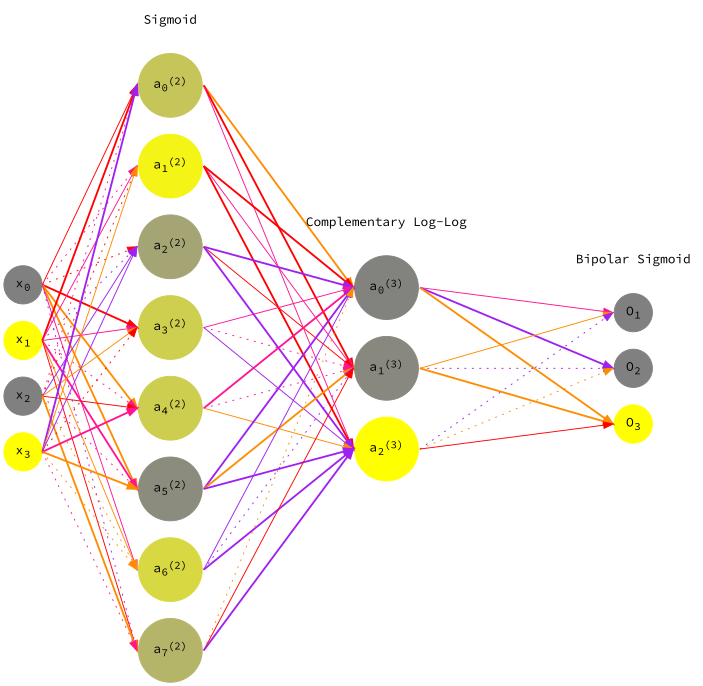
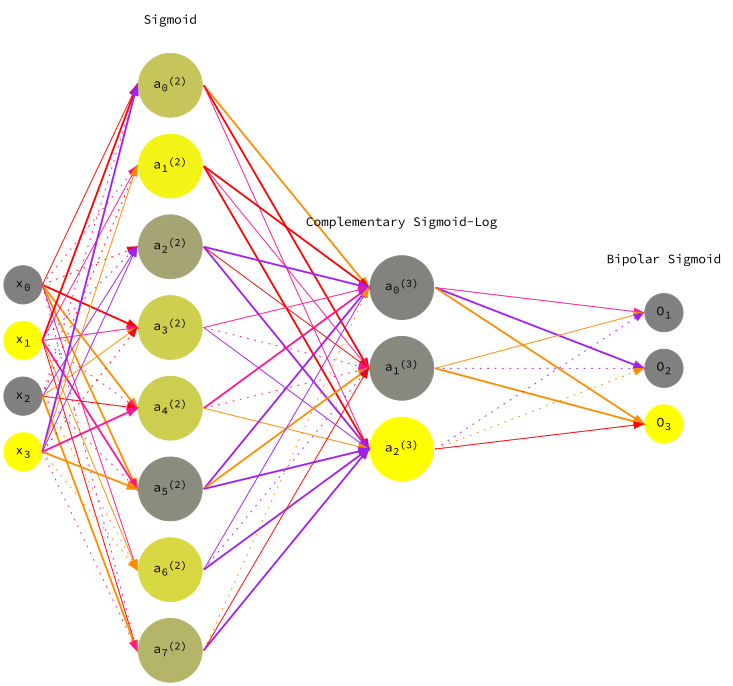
  digraph {
    rankdir=LR
    ranksep=1.4
    splines=false
    fontname="Source Code Pro"
    node [color="0.1667, 0.0, 0.5" fillcolor="0.1667, 0.0, 0.5" shape=circle style=filled fontname="Source Code Pro"]
    edge [headport=w style=bold tailport=e fontname="Source Code Pro"]
    n1 [label=<x<sub>0</sub>>]
    n2 [color="0.1667, 1.0, 1.0" fillcolor="0.1667, 1.0, 1.0" label=<x<sub>1</sub>>]
    n3 [label=<x<sub>2</sub>>]
    n4 [color="0.1667, 1.0, 1.0" fillcolor="0.1667, 1.0, 1.0" label=<x<sub>3</sub>>]
    n5 [color="0.1667, 0.544133, 0.772067" fillcolor="0.1667, 0.544133, 0.772067" label=<a<sub>0</sub><sup>(2)</sup>>]
    n6 [color="0.1667, 0.909694, 0.954847" fillcolor="0.1667, 0.909694, 0.954847" label=<a<sub>1</sub><sup>(2)</sup>>]
    n7 [color="0.1667, 0.287035, 0.643517" fillcolor="0.1667, 0.287035, 0.643517" label=<a<sub>2</sub><sup>(2)</sup>>]
    n8 [color="0.1667, 0.616310, 0.808155" fillcolor="0.1667, 0.616310, 0.808155" label=<a<sub>3</sub><sup>(2)</sup>>]
    n9 [color="0.1667, 0.607399, 0.803700" fillcolor="0.1667, 0.607399, 0.803700" label=<a<sub>4</sub><sup>(2)</sup>>]
    n10 [color="0.1667, 0.091050, 0.545525" fillcolor="0.1667, 0.091050, 0.545525" label=<a<sub>5</sub><sup>(2)</sup>>]
    n11 [color="0.1667, 0.688716, 0.844358" fillcolor="0.1667, 0.688716, 0.844358" label=<a<sub>6</sub><sup>(2)</sup>>]
    n12 [color="0.1667, 0.416372, 0.708186" fillcolor="0.1667, 0.416372, 0.708186" label=<a<sub>7</sub><sup>(2)</sup>>]
    n13 [color="0.1667, 0.016161, 0.508080" fillcolor="0.1667, 0.016161, 0.508080" label=<a<sub>0</sub><sup>(3)</sup>>]
    n14 [color="0.1667, 0.068561, 0.534281" fillcolor="0.1667, 0.068561, 0.534281" label=<a<sub>1</sub><sup>(3)</sup>>]
    n15 [color="0.1667, 1.000000, 1.000000" fillcolor="0.1667, 1.000000, 1.000000" label=<a<sub>2</sub><sup>(3)</sup>>]
    n16 [label=<O<sub>1</sub>>]
    n17 [label=<O<sub>2</sub>>]
    n18 [color="0.1667, 1.0, 1.0" fillcolor="0.1667, 1.0, 1.0" label=<O<sub>3</sub>>]
    n19 [label=Sigmoid shape=plaintext color="" fillcolor="" style=""]
-   n20 [label="Complementary Log-Log" shape=plaintext color="" fillcolor="" style=""]
+   n20 [label="Complementary Sigmoid-Log" shape=plaintext color="" fillcolor="" style=""]
    n21 [label="Bipolar Sigmoid" shape=plaintext color="" fillcolor="" style=""]
    subgraph sub_1 {
      n1
    }
    subgraph sub_2 {
      n2
    }
    subgraph sub_3 {
      n3
    }
    subgraph sub_4 {
      n4
    }
    subgraph sub_5 {
      n5
    }
    subgraph sub_6 {
      n6
    }
    subgraph sub_7 {
      n7
    }
    subgraph sub_8 {
      n8
    }
    subgraph sub_9 {
      n9
    }
    subgraph sub_10 {
      n10
    }
    subgraph sub_11 {
      n11
    }
    subgraph sub_12 {
      n12
    }
    subgraph sub_13 {
      n13
    }
    subgraph sub_14 {
      n14
    }
    subgraph sub_15 {
      n15
    }
    subgraph sub_16 {
      n16
    }
    subgraph sub_17 {
      n17
    }
    subgraph sub_18 {
      n18
    }
    subgraph sub_19 {
      rank=same
      n1
      n2
      n3
      n4
    }
    subgraph sub_20 {
      rank=same
      n5
      n6
      n7
      n8
      n9
      n10
      n11
      n12
    }
    subgraph sub_21 {
      rank=same
      n13
      n14
      n15
    }
    subgraph sub_22 {
      rank=same
      n16
      n17
      n18
    }
    subgraph sub_23 {
      rank=same
      n5
      n19
    }
    subgraph sub_24 {
      rank=same
      n13
      n20
    }
    subgraph sub_25 {
      rank=same
      n16
      n21
    }
    n1 -> n2 [style=invis]
    n1 -> n5 [style=solid color=red]
    n1 -> n6 [style=dotted color=deeppink]
    n1 -> n7 [style=dotted color=red]
    n1 -> n8 [color=red]
    n1 -> n9 [color=darkorange]
    n1 -> n10 [color=darkorange]
    n1 -> n11 [style=solid color=deeppink]
    n1 -> n12 [style=dotted color=purple]
    n2 -> n3 [style=invis]
    n2 -> n5 [color=red]
    n2 -> n6 [style=solid color=deeppink]
    n2 -> n7 [style=dotted color=purple]
    n2 -> n8 [style=solid color=deeppink]
    n2 -> n9 [style=dotted color=deeppink]
    n2 -> n10 [color=deeppink]
    n2 -> n11 [style=solid color=darkorange]
    n2 -> n12 [style=solid color=red]
    n3 -> n4 [style=invis]
    n3 -> n5 [style=dotted color=deeppink]
    n3 -> n6 [style=dotted color=red]
    n3 -> n7 [style=solid color=purple]
    n3 -> n8 [style=solid color=darkorange]
    n3 -> n9 [style=solid color=red]
    n3 -> n10 [style=dotted color=deeppink]
    n3 -> n11 [style=dotted color=darkorange]
    n3 -> n12 [color=darkorange]
    n4 -> n5 [color=purple]
    n4 -> n6 [style=solid color=darkorange]
    n4 -> n7 [style=solid color=purple]
    n4 -> n8 [style=dotted color=red]
    n4 -> n9 [color=deeppink]
    n4 -> n10 [color=darkorange]
    n4 -> n11 [style=dotted color=darkorange]
    n4 -> n12 [style=dotted color=deeppink]
    n5 -> n6 [style=invis]
    n5 -> n13 [color=darkorange]
    n5 -> n14 [color=red]
    n5 -> n15 [style=solid color=deeppink]
    n6 -> n7 [style=invis]
    n6 -> n13 [color=red]
    n6 -> n14 [style=solid color=deeppink]
    n6 -> n15 [color=red]
    n7 -> n8 [style=invis]
    n7 -> n13 [color=purple]
    n7 -> n14 [style=solid color=red]
    n7 -> n15 [color=purple]
    n8 -> n9 [style=invis]
    n8 -> n13 [style=solid color=deeppink]
    n8 -> n14 [style=dotted color=deeppink]
    n8 -> n15 [style=solid color=purple]
    n9 -> n10 [style=invis]
    n9 -> n13 [color=deeppink]
    n9 -> n14 [style=dotted color=deeppink]
    n9 -> n15 [style=solid color=darkorange]
    n10 -> n11 [style=invis]
    n10 -> n13 [color=purple]
    n10 -> n14 [color=darkorange]
    n10 -> n15 [color=purple]
    n11 -> n12 [style=invis]
    n11 -> n13 [style=solid color=purple]
    n11 -> n14 [style=dotted color=purple]
    n11 -> n15 [color=purple]
    n12 -> n13 [style=dotted color=darkorange]
    n12 -> n14 [style=solid color=red]
    n12 -> n15 [color=purple]
    n13 -> n14 [style=invis]
    n13 -> n16 [style=solid color=deeppink]
    n13 -> n17 [color=purple]
    n13 -> n18 [color=darkorange]
    n14 -> n15 [style=invis]
    n14 -> n16 [style=solid color=darkorange]
    n14 -> n17 [style=dotted color=purple]
    n14 -> n18 [color=darkorange]
    n15 -> n16 [style=dotted color=purple]
    n15 -> n17 [style=dotted color=darkorange]
    n15 -> n18 [style=solid color=red]
    n16 -> n17 [style=invis]
    n17 -> n18 [style=invis]
    n19 -> n5 [style=invis]
    n20 -> n13 [style=invis]
    n21 -> n16 [style=invis]
  }
